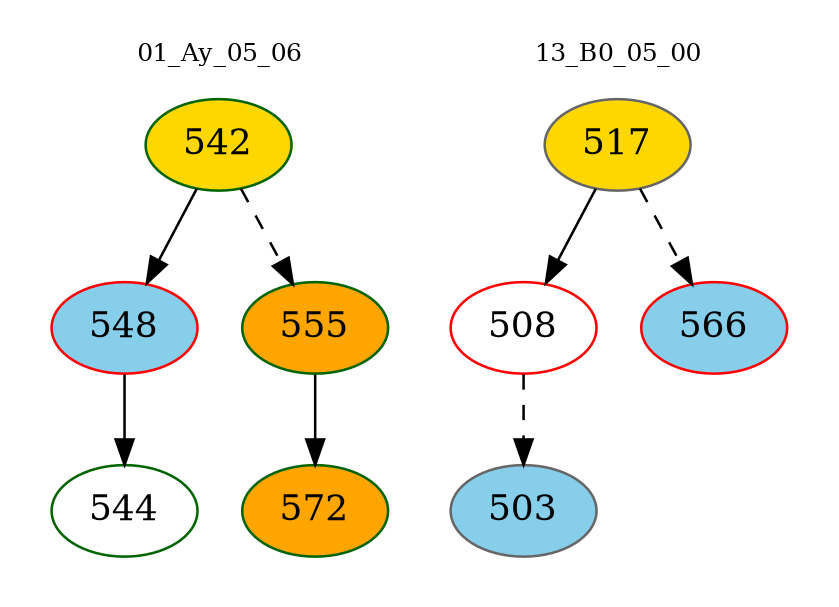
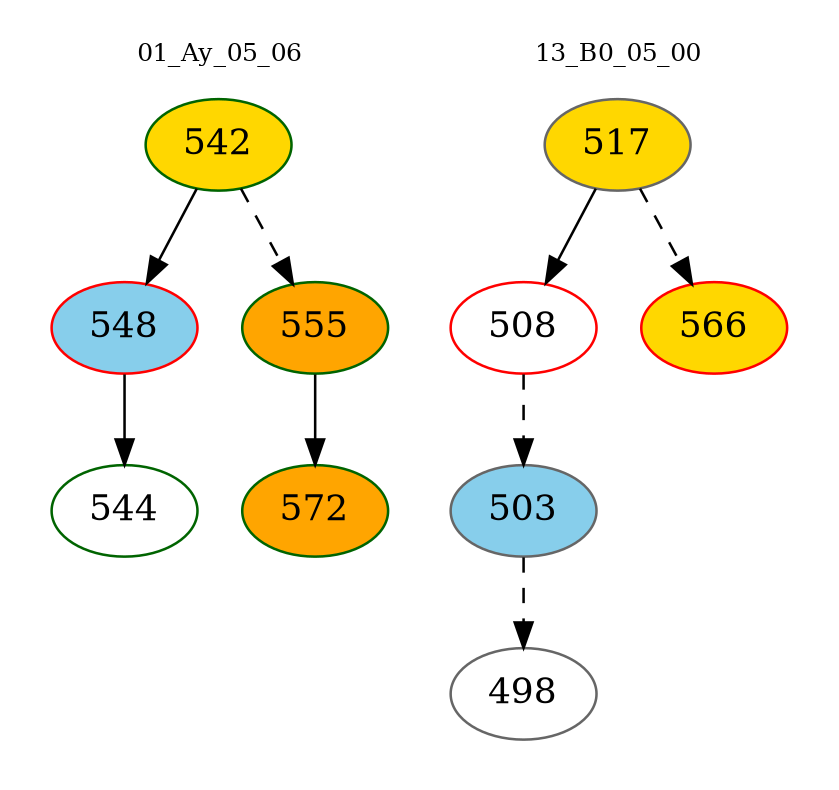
  digraph {
    node [color=darkgreen fillcolor=gold style=filled]
    edge [color=black style=solid]
    n1 [label=542]
    n2 [color=red fillcolor=skyblue label=548]
    n3 [fillcolor=orange label=555]
    n4 [fillcolor=white label=544]
    n5 [fillcolor=orange label=572]
    n6 [color=red fillcolor=white label=508]
    n7 [color=gray40 fillcolor=skyblue label=503]
    n8 [color=gray40 label=517]
-   n10 [color=red fillcolor=skyblue label=566]
+   n9 [color=gray40 fillcolor=white label=498]
+   n10 [color=red label=566]
    subgraph cluster_1 {
      color=white
      fontsize=10
      label="01_Ay_05_06"
      n1
      n2
      n3
      n4
      n5
    }
    subgraph cluster_2 {
      color=white
      fontsize=10
      label="13_B0_05_00"
      n6
      n7
      n8
+     n9
      n10
    }
    n1 -> n2
    n1 -> n3 [style=dashed]
    n2 -> n4
    n3 -> n5
    n6 -> n7 [style=dashed]
+   n7 -> n9 [style=dashed]
    n8 -> n6
    n8 -> n10 [style=dashed]
  }
